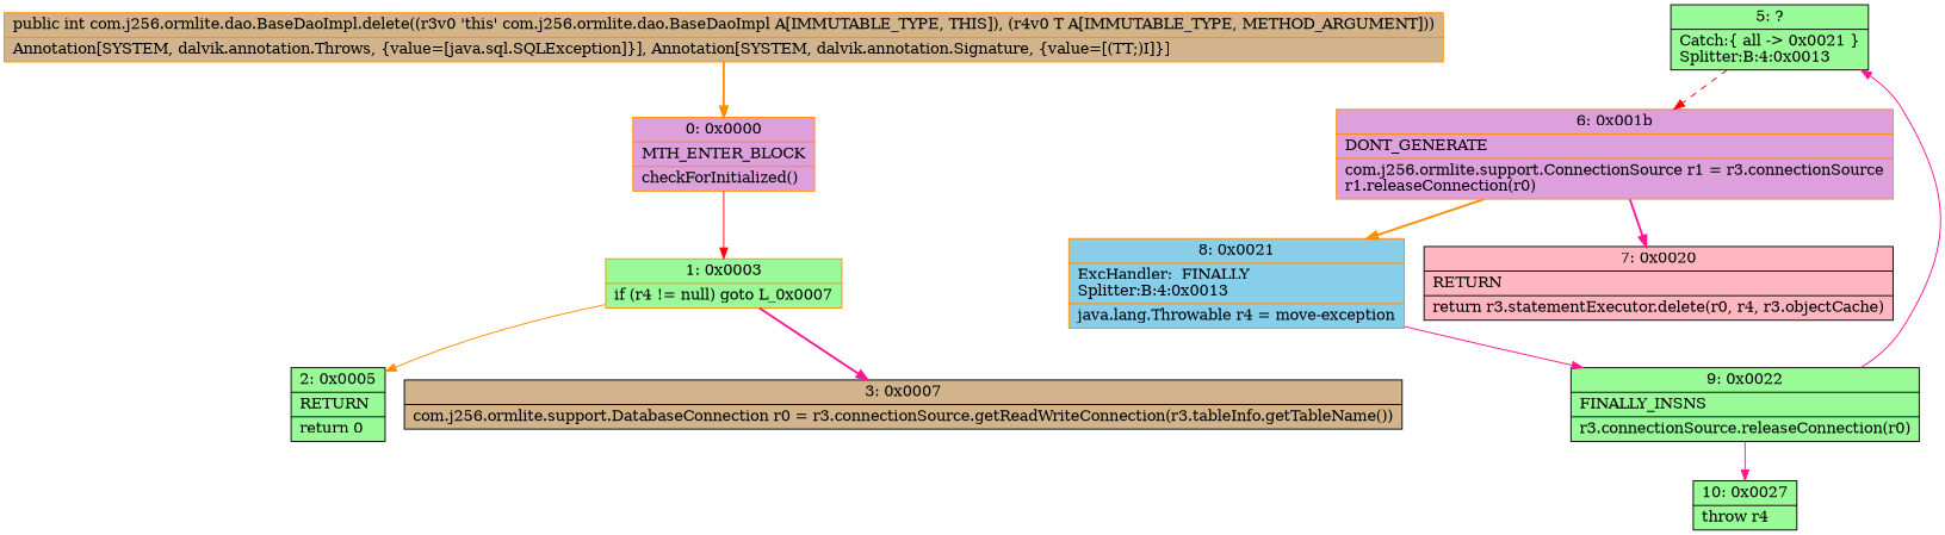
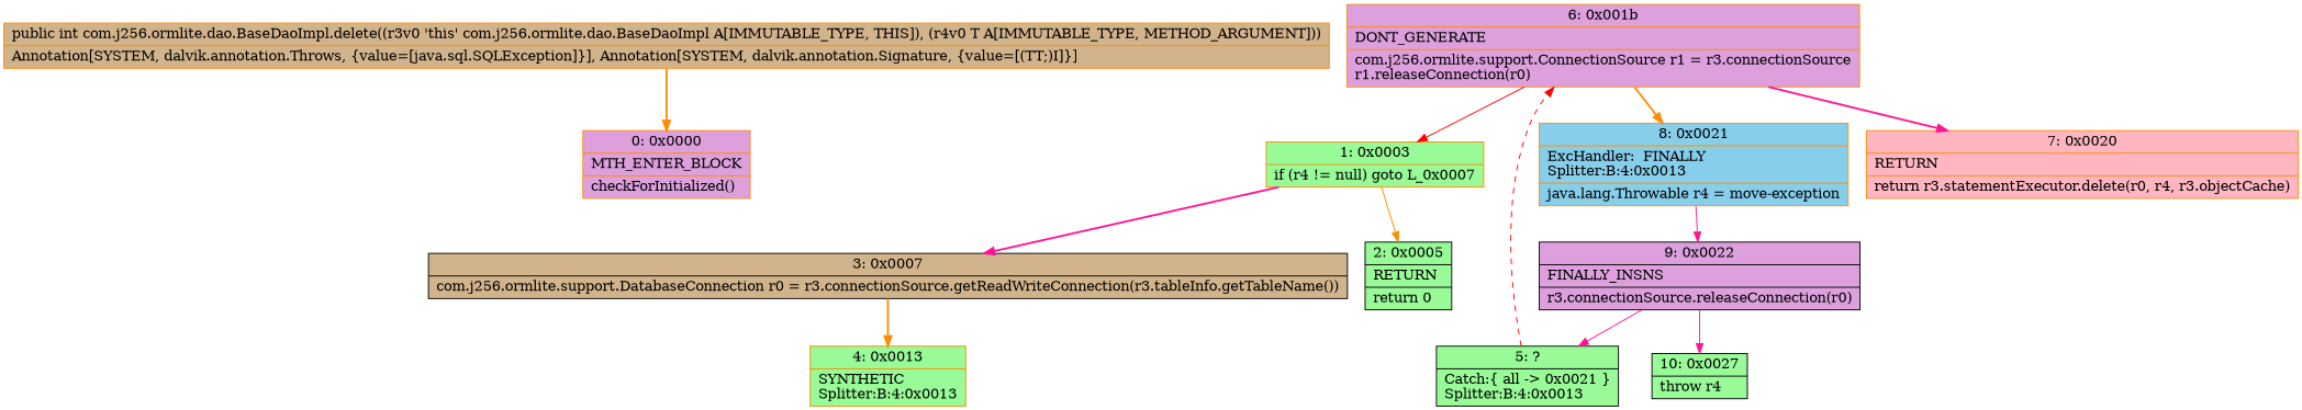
  digraph {
    node [color=darkorange fillcolor=palegreen shape=record style=filled]
    edge [color=deeppink style=solid]
    n1 [fillcolor=plum label="{0\:\ 0x0000|MTH_ENTER_BLOCK\l|checkForInitialized()\l}"]
    n2 [label="{1\:\ 0x0003|if (r4 != null) goto L_0x0007\l}"]
    n3 [color=black label="{2\:\ 0x0005|RETURN\l|return 0\l}"]
    n4 [color=black fillcolor=tan label="{3\:\ 0x0007|com.j256.ormlite.support.DatabaseConnection r0 = r3.connectionSource.getReadWriteConnection(r3.tableInfo.getTableName())\l}"]
+   n5 [label="{4\:\ 0x0013|SYNTHETIC\lSplitter:B:4:0x0013\l}"]
    n6 [color=black label="{5\:\ ?|Catch:\{ all \-\> 0x0021 \}\lSplitter:B:4:0x0013\l}"]
    n7 [fillcolor=plum label="{6\:\ 0x001b|DONT_GENERATE\l|com.j256.ormlite.support.ConnectionSource r1 = r3.connectionSource\lr1.releaseConnection(r0)\l}"]
    n8 [fillcolor=skyblue label="{8\:\ 0x0021|ExcHandler:  FINALLY\lSplitter:B:4:0x0013\l|java.lang.Throwable r4 = move\-exception\l}"]
-   n9 [color=black label="{9\:\ 0x0022|FINALLY_INSNS\l|r3.connectionSource.releaseConnection(r0)\l}"]
-   n10 [color=black fillcolor=lightpink label="{7\:\ 0x0020|RETURN\l|return r3.statementExecutor.delete(r0, r4, r3.objectCache)\l}"]
+   n9 [color=black fillcolor=plum label="{9\:\ 0x0022|FINALLY_INSNS\l|r3.connectionSource.releaseConnection(r0)\l}"]
+   n10 [fillcolor=lightpink label="{7\:\ 0x0020|RETURN\l|return r3.statementExecutor.delete(r0, r4, r3.objectCache)\l}"]
    n11 [color=black label="{10\:\ 0x0027|throw r4\l}"]
    n12 [fillcolor=tan label="{public int com.j256.ormlite.dao.BaseDaoImpl.delete((r3v0 'this' com.j256.ormlite.dao.BaseDaoImpl A[IMMUTABLE_TYPE, THIS]), (r4v0 T A[IMMUTABLE_TYPE, METHOD_ARGUMENT]))  | Annotation[SYSTEM, dalvik.annotation.Throws, \{value=[java.sql.SQLException]\}], Annotation[SYSTEM, dalvik.annotation.Signature, \{value=[(TT;)I]\}]\l}"]
-   n1 -> n2 [color=red]
+   n7 -> n2 [color=red]
    n2 -> n3 [color=darkorange]
    n2 -> n4 [style=bold]
+   n4 -> n5 [color=darkorange style=bold]
    n6 -> n7 [color=red style=dashed]
    n7 -> n8 [color=darkorange style=bold]
    n7 -> n10 [style=bold]
    n8 -> n9
    n9 -> n6
    n9 -> n11
    n12 -> n1 [color=darkorange style=bold]
  }
